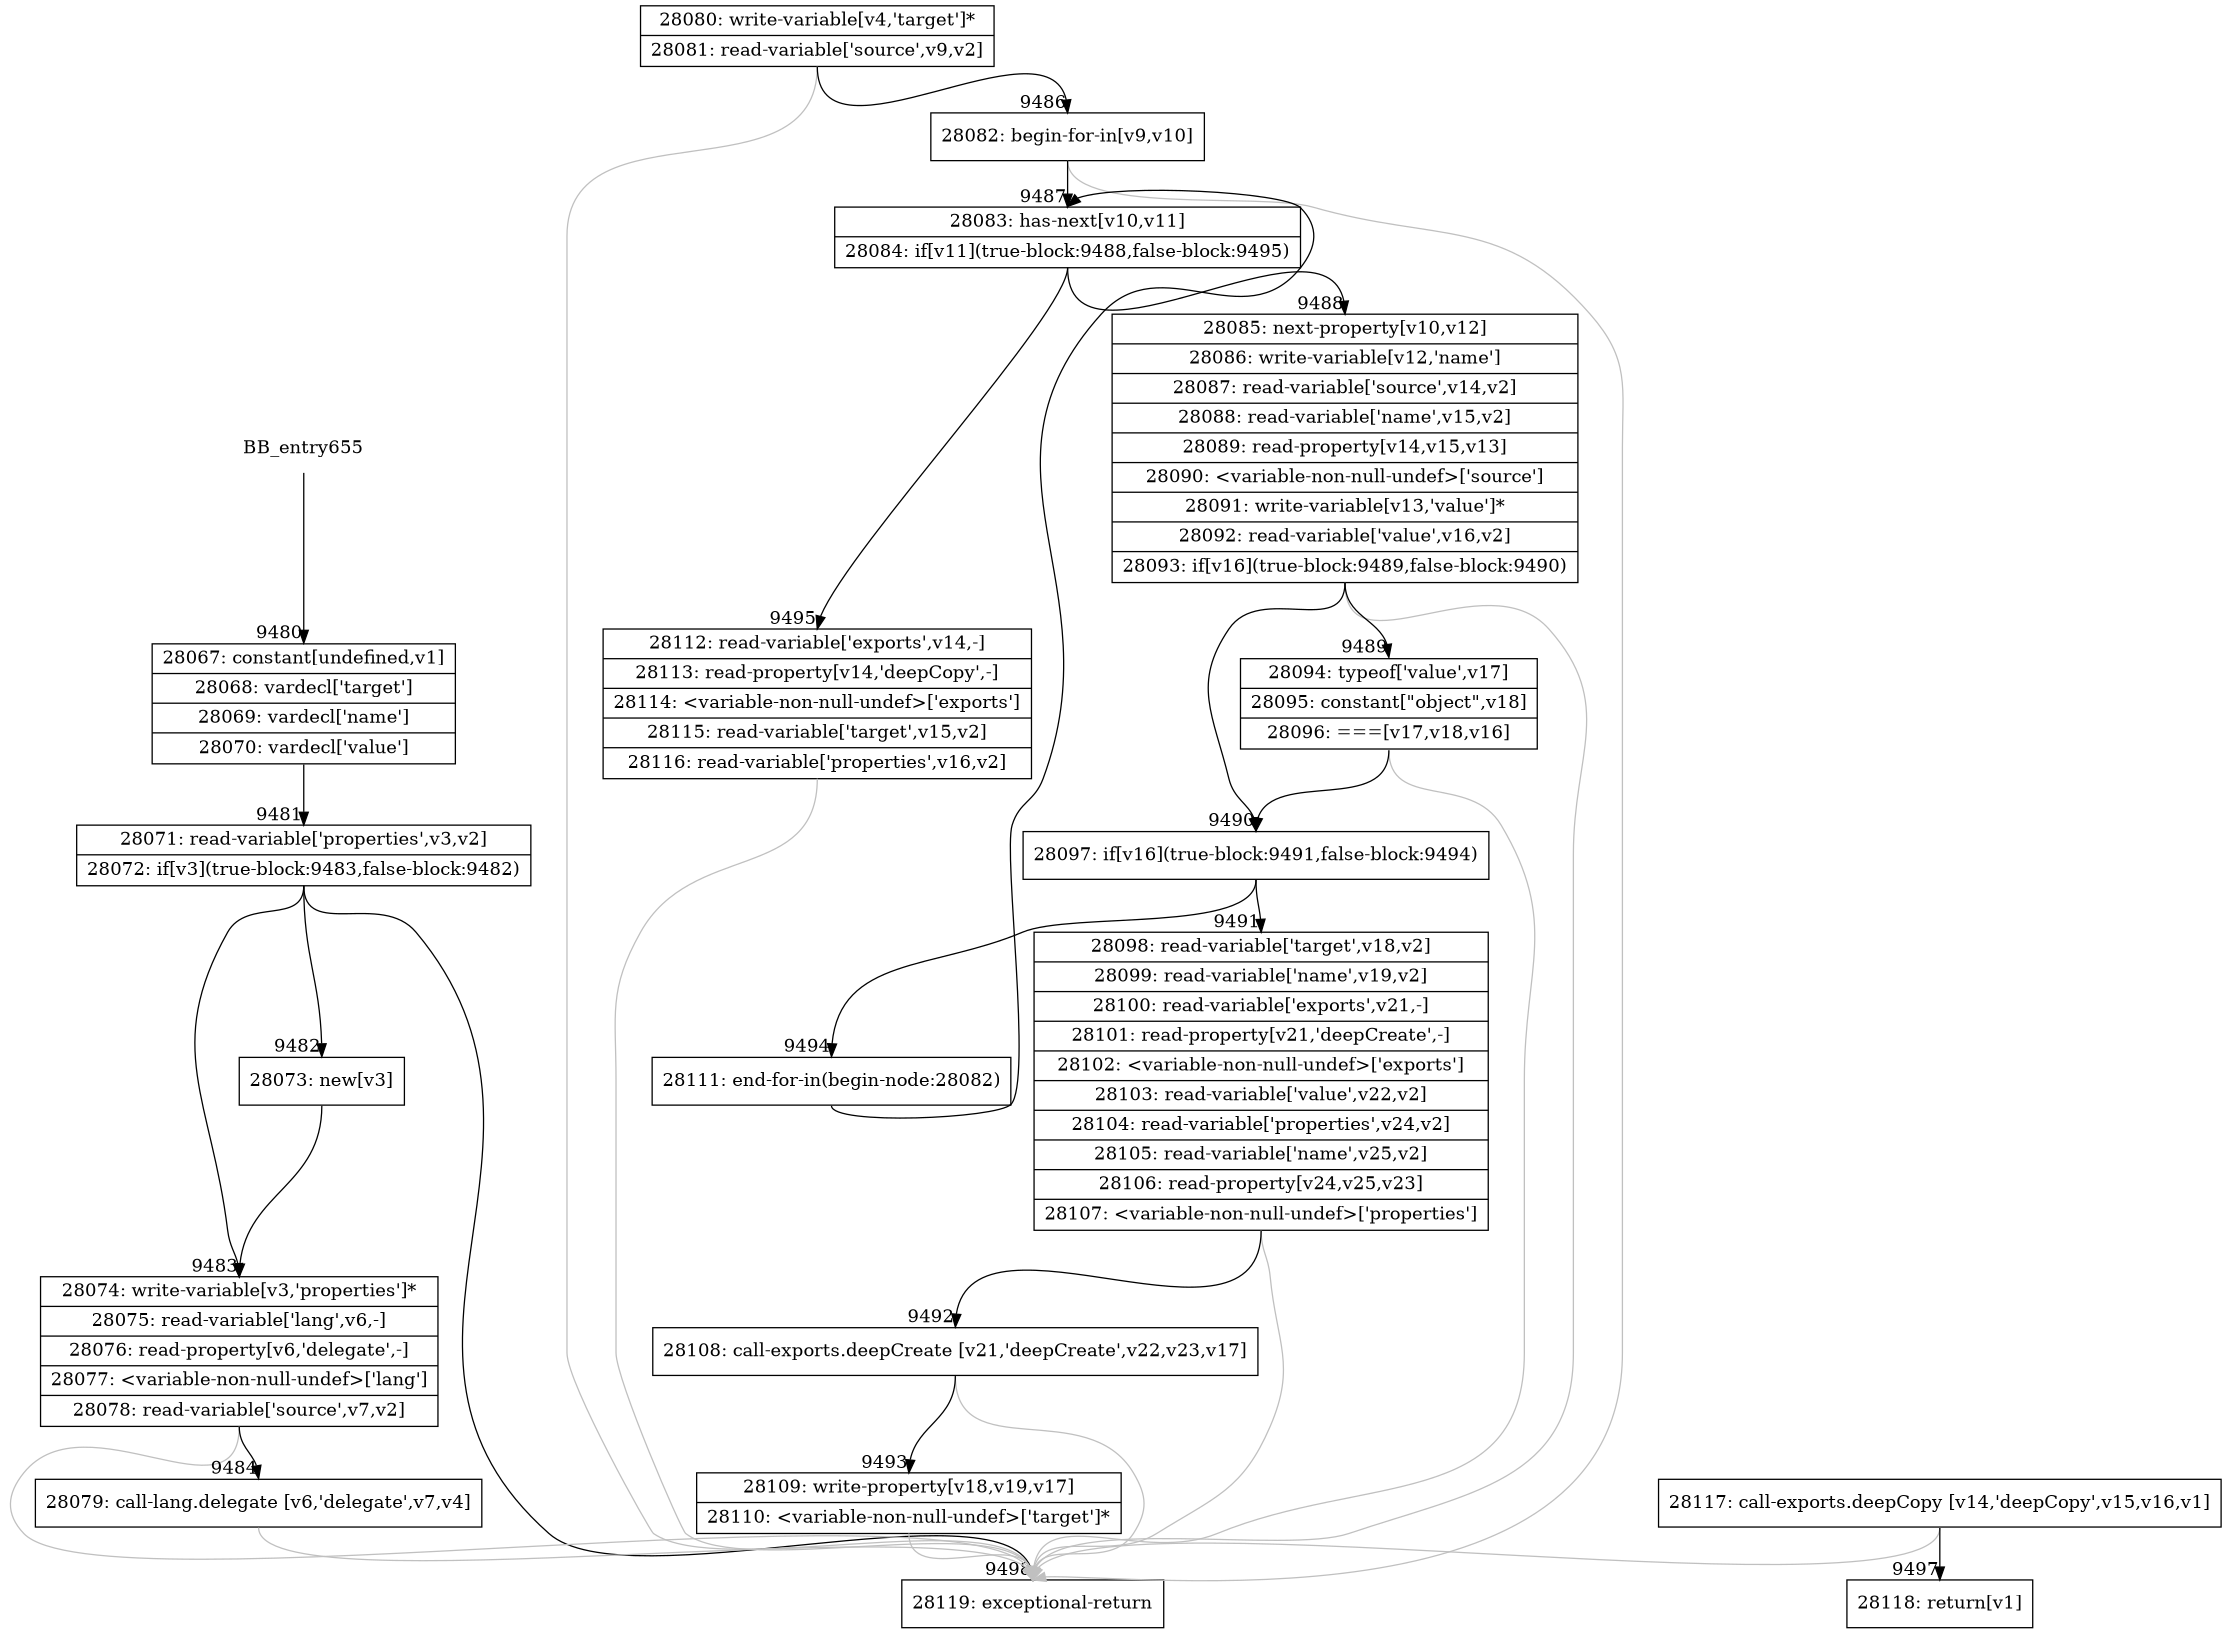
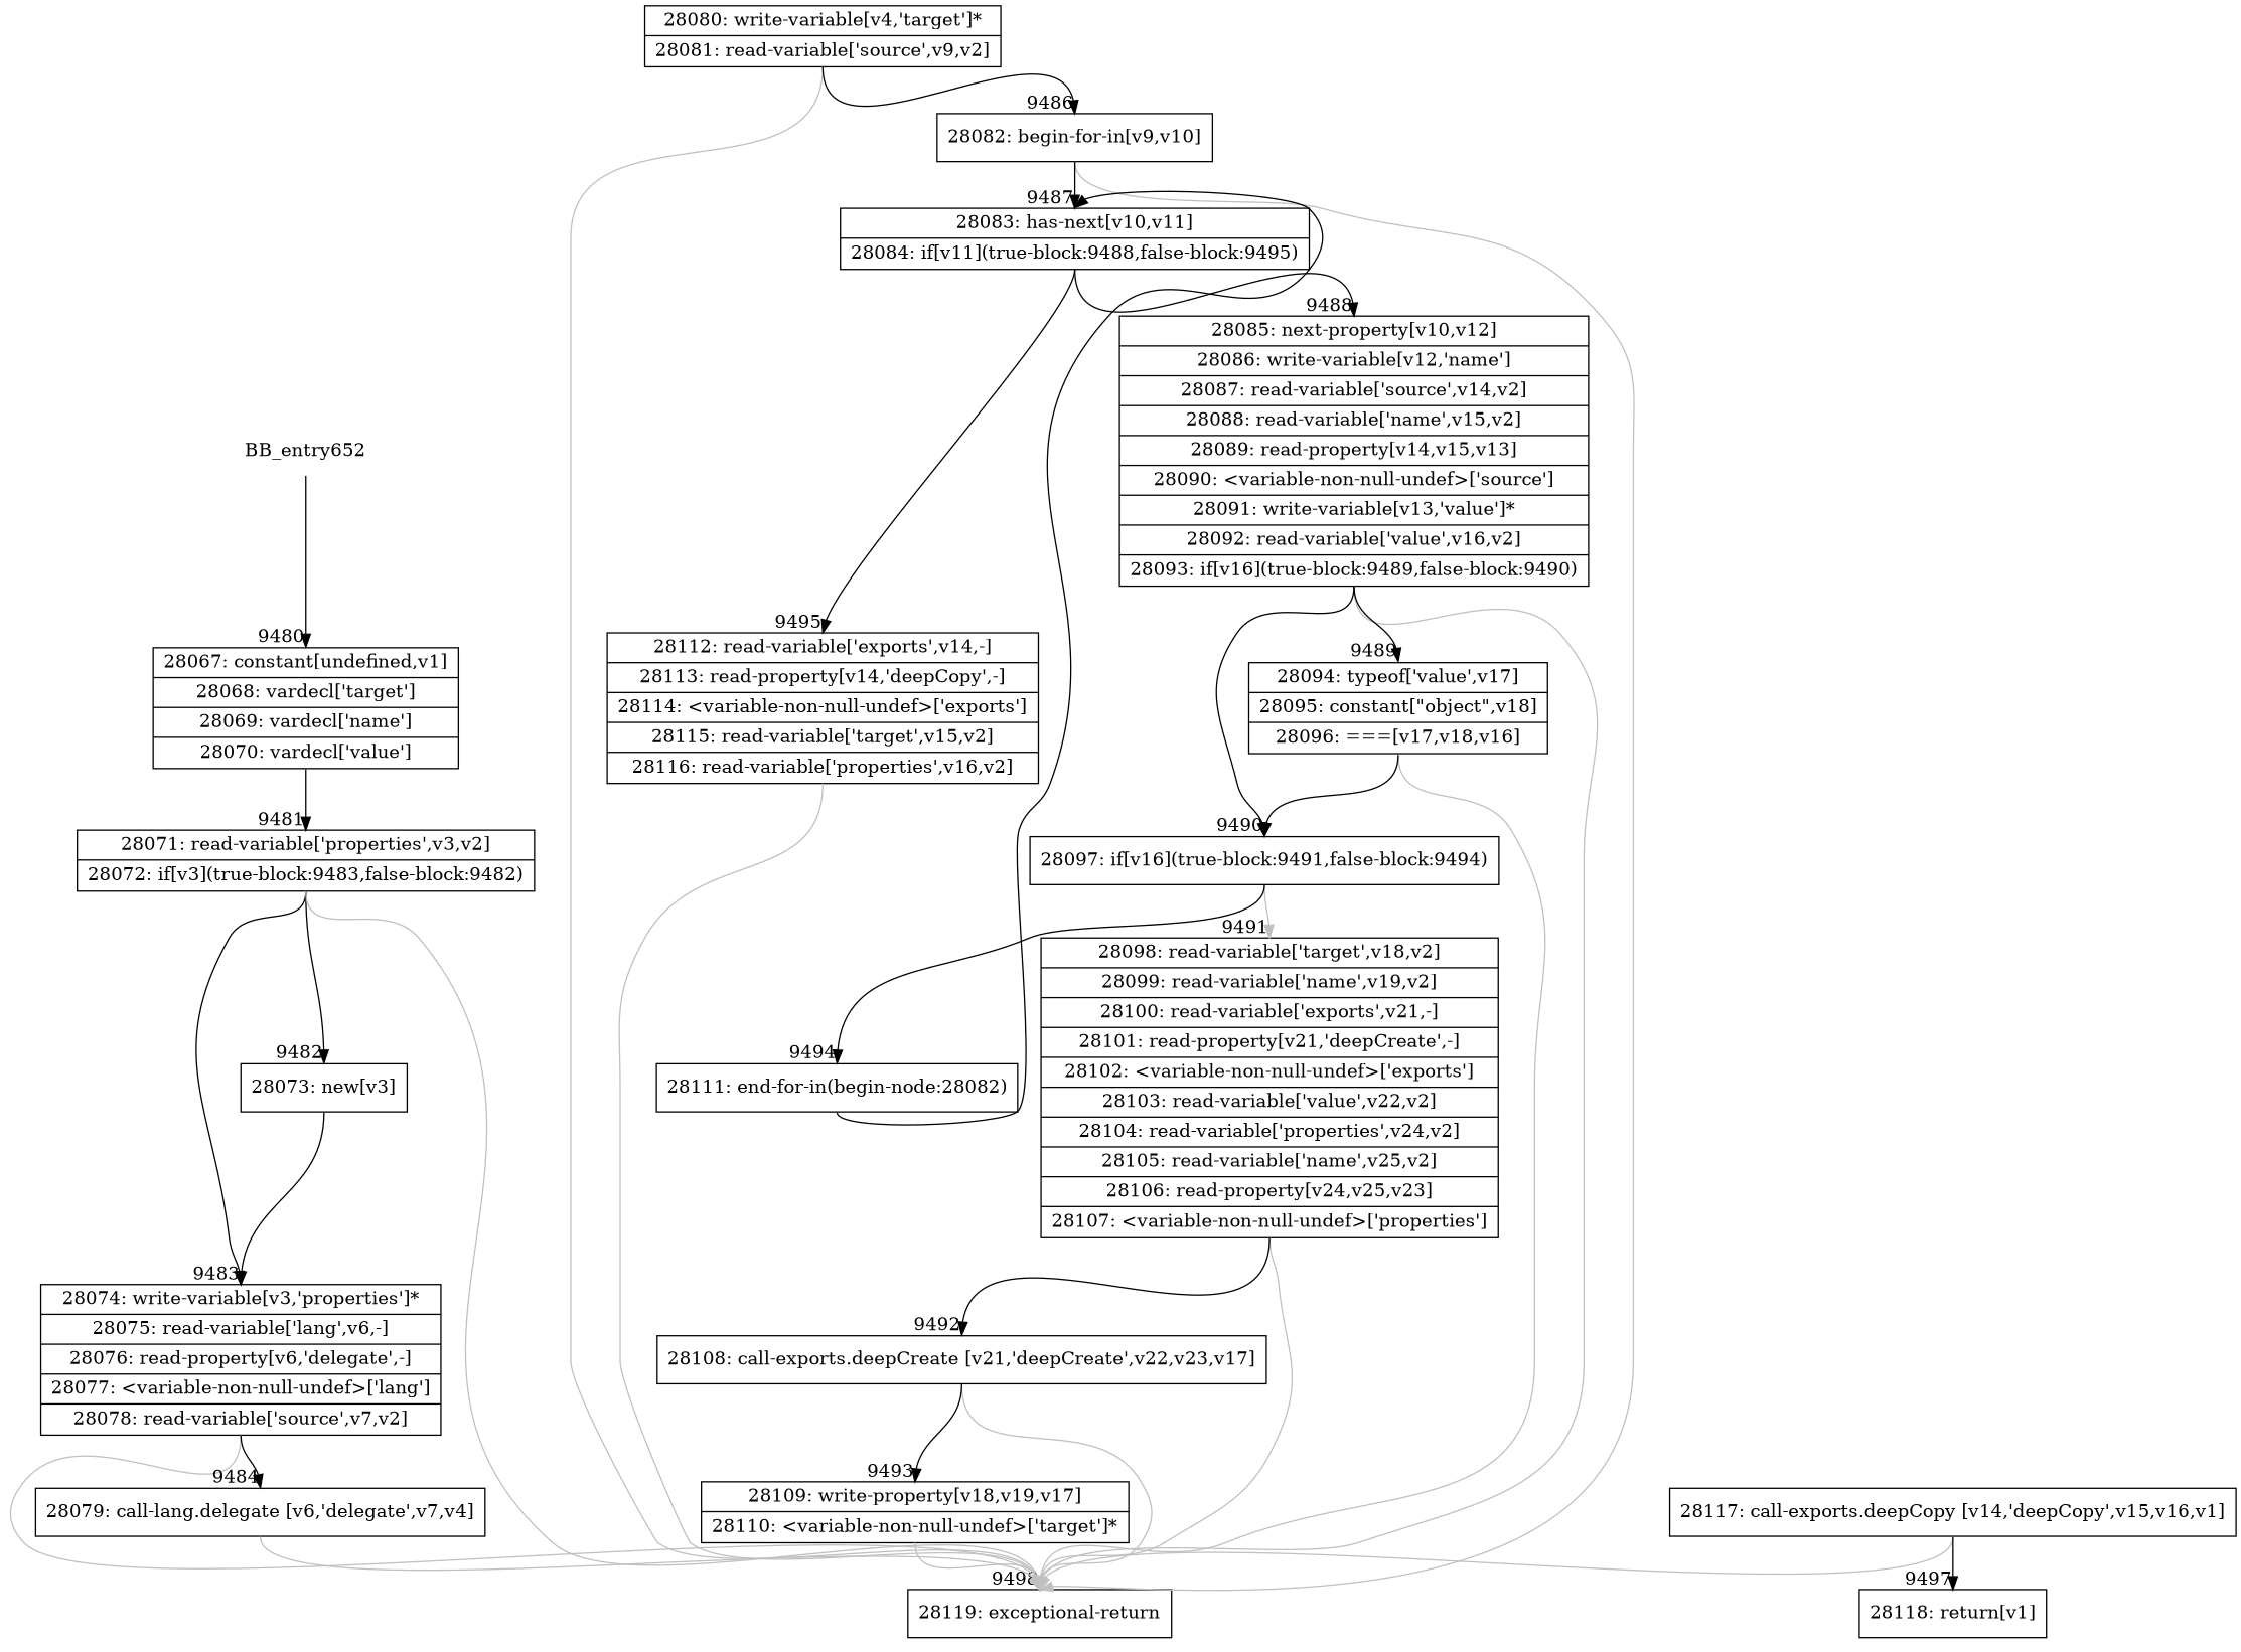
  digraph {
    rankdir=TD
    node [shape=record]
    edge [headport=n tailport=s]
-   BB_entry652 [shape=none label=BB_entry655]
+   BB_entry652 [shape=none]
    n2 [label="{28067: constant[undefined,v1]|28068: vardecl['target']|28069: vardecl['name']|28070: vardecl['value']}"]
    n3 [label="{28071: read-variable['properties',v3,v2]|28072: if[v3](true-block:9483,false-block:9482)}"]
    n4 [label="{28074: write-variable[v3,'properties']*|28075: read-variable['lang',v6,-]|28076: read-property[v6,'delegate',-]|28077: \<variable-non-null-undef\>['lang']|28078: read-variable['source',v7,v2]}"]
    n5 [label="{28073: new[v3]}"]
    n6 [label="{28119: exceptional-return}"]
    n7 [label="{28079: call-lang.delegate [v6,'delegate',v7,v4]}"]
    n8 [label="{28080: write-variable[v4,'target']*|28081: read-variable['source',v9,v2]}"]
    n9 [label="{28082: begin-for-in[v9,v10]}"]
    n10 [label="{28083: has-next[v10,v11]|28084: if[v11](true-block:9488,false-block:9495)}"]
    n11 [label="{28085: next-property[v10,v12]|28086: write-variable[v12,'name']|28087: read-variable['source',v14,v2]|28088: read-variable['name',v15,v2]|28089: read-property[v14,v15,v13]|28090: \<variable-non-null-undef\>['source']|28091: write-variable[v13,'value']*|28092: read-variable['value',v16,v2]|28093: if[v16](true-block:9489,false-block:9490)}"]
    n12 [label="{28112: read-variable['exports',v14,-]|28113: read-property[v14,'deepCopy',-]|28114: \<variable-non-null-undef\>['exports']|28115: read-variable['target',v15,v2]|28116: read-variable['properties',v16,v2]}"]
    n13 [label="{28097: if[v16](true-block:9491,false-block:9494)}"]
    n14 [label="{28094: typeof['value',v17]|28095: constant[\"object\",v18]|28096: ===[v17,v18,v16]}"]
    n15 [label="{28098: read-variable['target',v18,v2]|28099: read-variable['name',v19,v2]|28100: read-variable['exports',v21,-]|28101: read-property[v21,'deepCreate',-]|28102: \<variable-non-null-undef\>['exports']|28103: read-variable['value',v22,v2]|28104: read-variable['properties',v24,v2]|28105: read-variable['name',v25,v2]|28106: read-property[v24,v25,v23]|28107: \<variable-non-null-undef\>['properties']}"]
    n16 [label="{28111: end-for-in(begin-node:28082)}"]
    n17 [label="{28117: call-exports.deepCopy [v14,'deepCopy',v15,v16,v1]}"]
    n18 [label="{28118: return[v1]}"]
    n19 [label="{28108: call-exports.deepCreate [v21,'deepCreate',v22,v23,v17]}"]
    n20 [label="{28109: write-property[v18,v19,v17]|28110: \<variable-non-null-undef\>['target']*}"]
    BB_entry652 -> n2 [headlabel="    9480"]
    n2 -> n3 [headlabel="      9481"]
    n3 -> n4 [headlabel="      9483"]
    n3 -> n5 [headlabel="      9482"]
-   n3 -> n6 [color=black headlabel="      9498"]
+   n3 -> n6 [color=gray headlabel="      9498"]
    n4 -> n6 [color=gray]
    n4 -> n7 [headlabel="      9484"]
    n5 -> n4
    n7 -> n6 [color=gray]
    n8 -> n6 [color=gray]
    n8 -> n9 [headlabel="      9486"]
    n9 -> n6 [color=gray]
    n9 -> n10 [headlabel="      9487"]
    n10 -> n11 [headlabel="      9488"]
    n10 -> n12 [headlabel="      9495"]
    n11 -> n6 [color=gray]
    n11 -> n13 [headlabel="      9490"]
    n11 -> n14 [headlabel="      9489"]
    n12 -> n6 [color=gray]
-   n13 -> n15 [headlabel="      9491"]
+   n13 -> n15 [headlabel="      9491" color=gray]
    n13 -> n16 [headlabel="      9494"]
    n14 -> n6 [color=gray]
    n14 -> n13
    n15 -> n6 [color=gray]
    n15 -> n19 [headlabel="      9492"]
    n16 -> n10
    n17 -> n6 [color=gray]
    n17 -> n18 [headlabel="      9497"]
    n19 -> n6 [color=gray]
    n19 -> n20 [headlabel="      9493"]
    n20 -> n6 [color=gray]
  }
